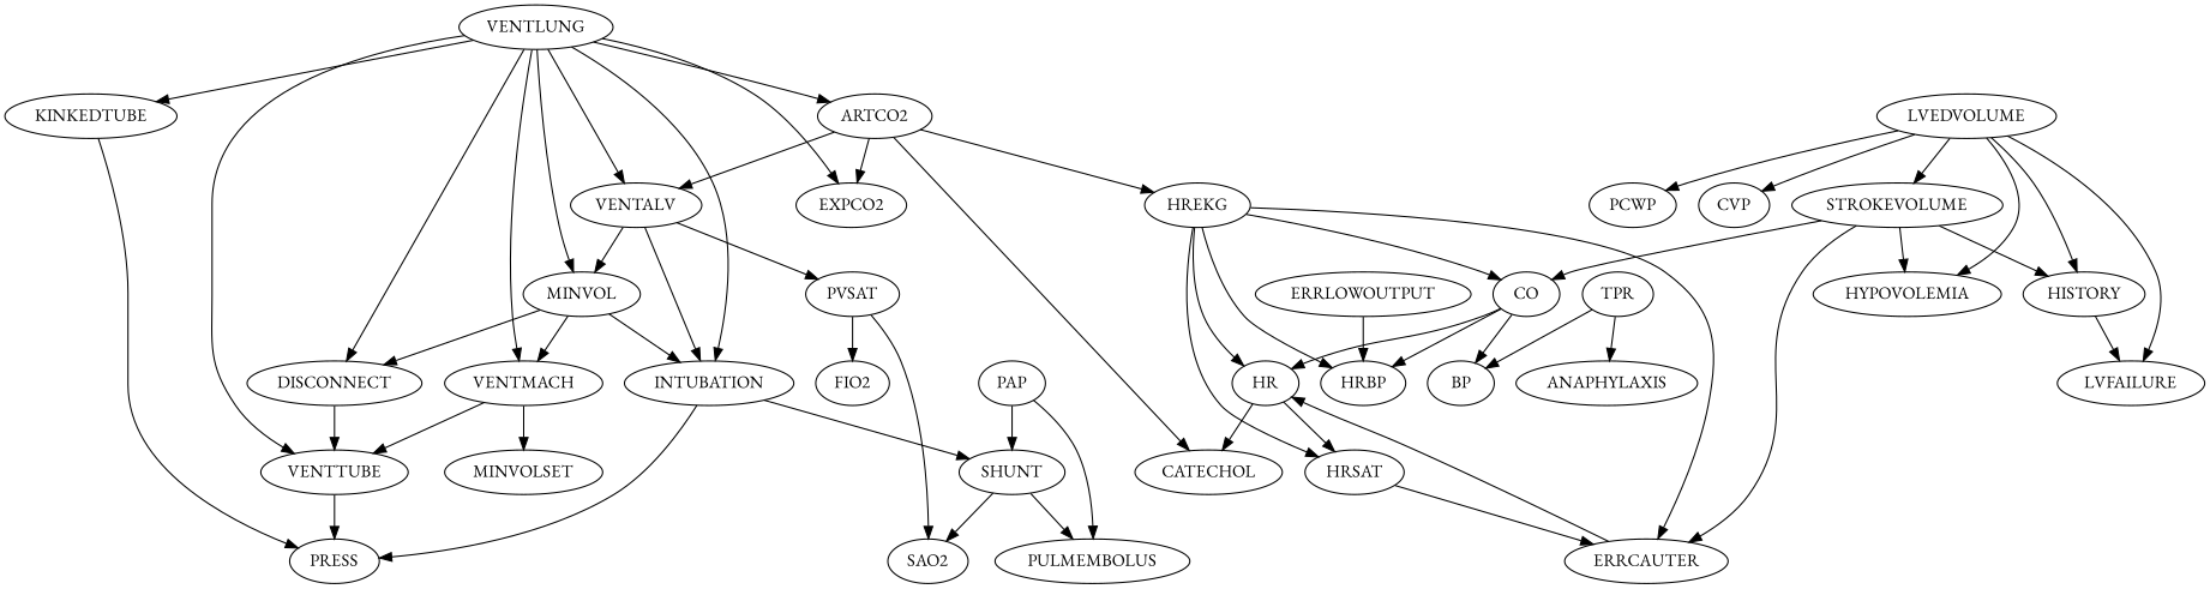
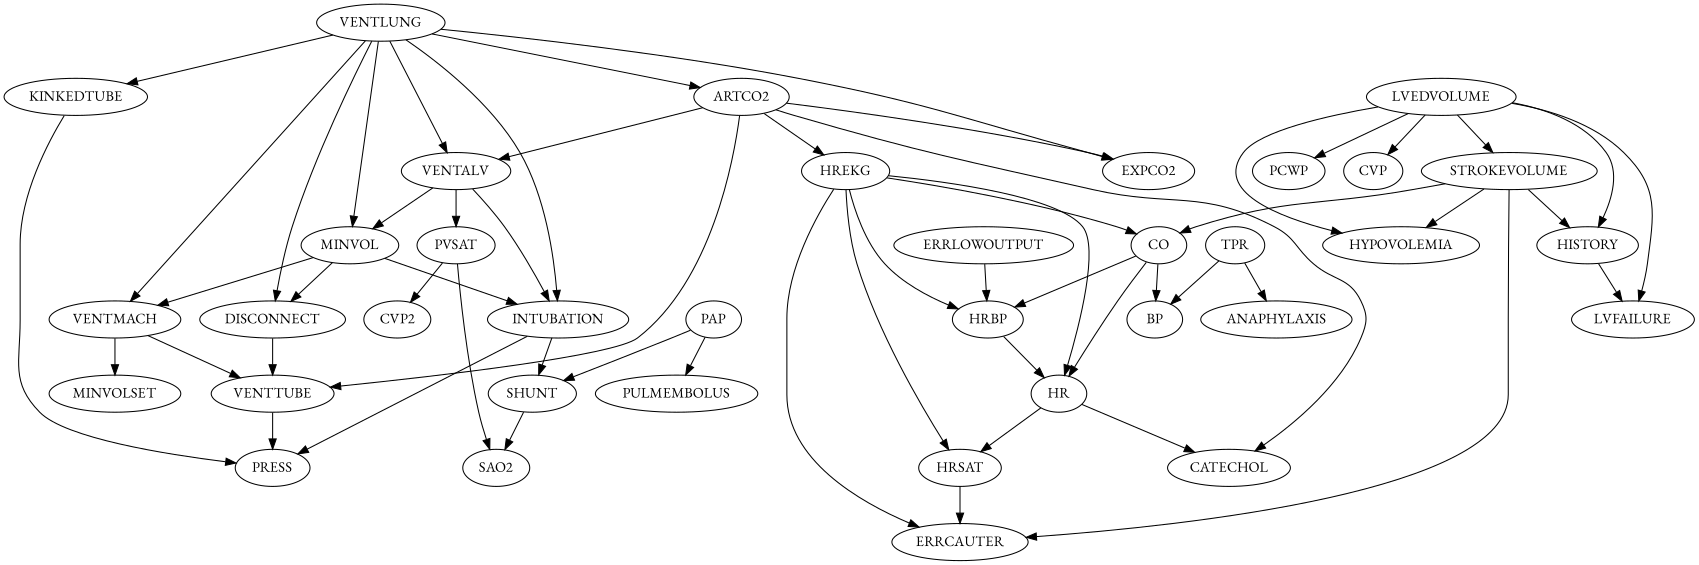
  digraph {
    fontname="EB Garamond"
    node [fontname="EB Garamond"]
    edge [fontname="EB Garamond"]
    MINVOL
    INTUBATION
    DISCONNECT
    VENTMACH
    SHUNT
    PRESS
    VENTTUBE
    MINVOLSET
    SAO2
    PULMEMBOLUS
    VENTLUNG
    VENTALV
    KINKEDTUBE
    ARTCO2
    EXPCO2
    PVSAT
    HREKG
    CATECHOL
-   FIO2
+   FIO2 [label=CVP2]
    TPR
    BP
    ANAPHYLAXIS
    CO
    HR
    HRBP
    HRSAT
    ERRCAUTER
    LVEDVOLUME
    HYPOVOLEMIA
    STROKEVOLUME
    HISTORY
    LVFAILURE
    PCWP
    CVP
    ERRLOWOUTPUT
    PAP
    MINVOL -> INTUBATION
    MINVOL -> DISCONNECT
    MINVOL -> VENTMACH
    INTUBATION -> SHUNT
    INTUBATION -> PRESS
    DISCONNECT -> VENTTUBE
    VENTMACH -> VENTTUBE
    VENTMACH -> MINVOLSET
    SHUNT -> SAO2
-   SHUNT -> PULMEMBOLUS
    VENTTUBE -> PRESS
    VENTLUNG -> MINVOL
    VENTLUNG -> INTUBATION
    VENTLUNG -> DISCONNECT
    VENTLUNG -> VENTMACH
-   VENTLUNG -> VENTTUBE
+   ARTCO2 -> VENTTUBE
    VENTLUNG -> VENTALV
    VENTLUNG -> KINKEDTUBE
    VENTLUNG -> ARTCO2
    VENTLUNG -> EXPCO2
    VENTALV -> MINVOL
    VENTALV -> INTUBATION
    VENTALV -> PVSAT
    KINKEDTUBE -> PRESS
    ARTCO2 -> VENTALV
    ARTCO2 -> EXPCO2
    ARTCO2 -> HREKG
    ARTCO2 -> CATECHOL
    PVSAT -> SAO2
    PVSAT -> FIO2
    HREKG -> CO
    HREKG -> HR
    HREKG -> HRBP
    HREKG -> HRSAT
    HREKG -> ERRCAUTER
    TPR -> BP
    TPR -> ANAPHYLAXIS
    CO -> BP
    CO -> HR
    CO -> HRBP
    HR -> CATECHOL
    HR -> HRSAT
-   ERRCAUTER -> HR
+   HRBP -> HR
    HRSAT -> ERRCAUTER
    LVEDVOLUME -> HYPOVOLEMIA
    LVEDVOLUME -> STROKEVOLUME
    LVEDVOLUME -> HISTORY
    LVEDVOLUME -> LVFAILURE
    LVEDVOLUME -> PCWP
    LVEDVOLUME -> CVP
    STROKEVOLUME -> CO
    STROKEVOLUME -> ERRCAUTER
    STROKEVOLUME -> HYPOVOLEMIA
    STROKEVOLUME -> HISTORY
    HISTORY -> LVFAILURE
    ERRLOWOUTPUT -> HRBP
    PAP -> SHUNT
    PAP -> PULMEMBOLUS
  }
